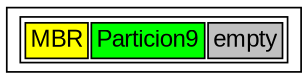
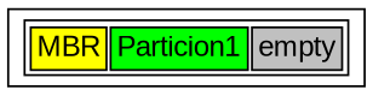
  digraph {
    fontname="Liberation Sans"
-   n1 [label=<<TABLE><tr><td bgcolor="yellow">MBR</td><td bgcolor="green" width="58%">Particion9</td><td bgcolor="gray" width="42%">empty</td></tr></TABLE>> shape=record fontname="Liberation Sans"]
+   n1 [label=<<TABLE><tr><td bgcolor="yellow">MBR</td><td bgcolor="green" width="58%">Particion1</td><td bgcolor="gray" width="42%">empty</td></tr></TABLE>> shape=record fontname="Liberation Sans"]
  }
